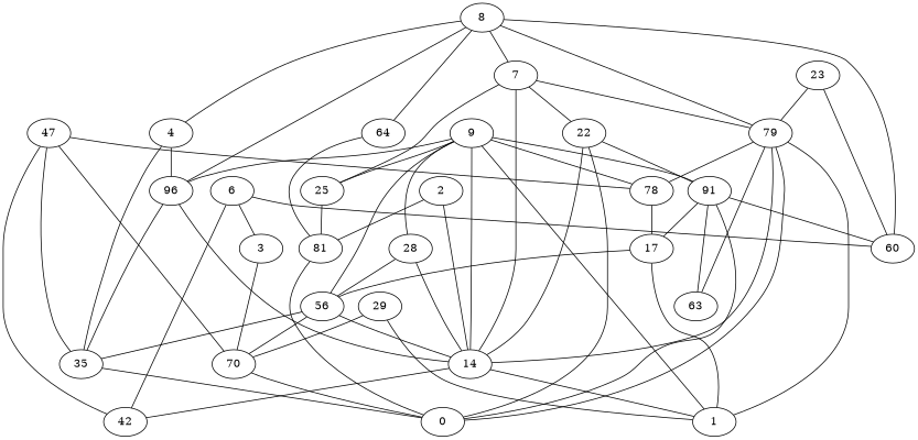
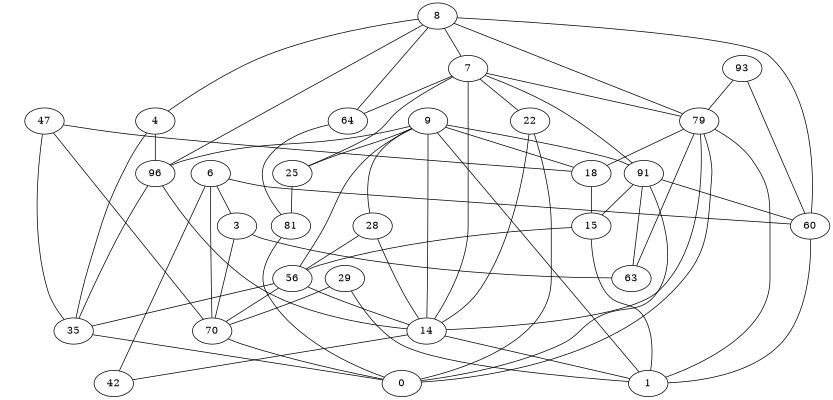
  digraph {
    edge [color=black dir=none]
    6
    n2 [label=42]
    3
    n4 [label=70]
-   18 [label=78]
-   17
+   18
+   17 [label=15]
    n7 [label=60]
-   2
    n9 [label=63]
    0
    n11 [label=56]
    14
    n13 [label=35]
    1
    9
    n16 [label=91]
    28
-   23
+   23 [label=93]
    n19 [label=96]
    25
    n21 [label=79]
    22
    29
    n24 [label=47]
    n25 [label=81]
    8
    7
    4
    n29 [label=64]
    subgraph sub_1 {
      6
      n2
      3
      n4
      18
      17
      n7
-     2
      n9
      0
      n11
      14
      n13
      1
      9
      n16
      28
      23
      n19
      25
      n21
      22
      29
      n24
      n25
      8
      7
      4
      n29
    }
    6 -> n2
    6 -> 3
+   6 -> n4
    6 -> n7
    3 -> n4
+   3 -> n9
    n4 -> 0
    18 -> 17
    17 -> n11
    17 -> 1
-   2 -> 14
-   2 -> n25
+   n7 -> 1
    n11 -> n4
    n11 -> 14
    n11 -> n13
    14 -> n2
    14 -> 1
    n13 -> 0
    9 -> 18
    9 -> n11
    9 -> 14
    9 -> 1
    9 -> n16
    9 -> 28
    9 -> n19
    9 -> 25
    n16 -> 17
    n16 -> n7
    n16 -> n9
    n16 -> 0
    28 -> n11
    28 -> 14
    23 -> n7
    23 -> n21
    n19 -> 14
    n19 -> n13
    25 -> n25
    n21 -> 18
    n21 -> n9
    n21 -> 0
    n21 -> 14
    n21 -> 1
    22 -> 0
    22 -> 14
-   22 -> n16
+   7 -> n16
    29 -> n4
    29 -> 1
-   n24 -> n2
    n24 -> n4
    n24 -> 18
    n24 -> n13
    n25 -> 0
    8 -> n7
    8 -> n19
    8 -> n21
    8 -> 7
    8 -> 4
    8 -> n29
    7 -> 14
    7 -> 25
    7 -> n21
    7 -> 22
+   7 -> n29
    4 -> n13
    4 -> n19
    n29 -> n25
  }
